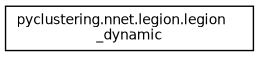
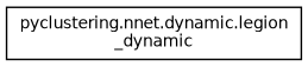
  digraph {
    rankdir=LR
-   n1 [color=black fillcolor=white fontname=Helvetica fontsize=10 height=0.2 label="pyclustering.nnet.legion.legion\l_dynamic" shape=record style=filled width=0.4]
+   n1 [color=black fillcolor=white fontname=Helvetica fontsize=10 height=0.2 label="pyclustering.nnet.dynamic.legion\l_dynamic" shape=record style=filled width=0.4]
  }
